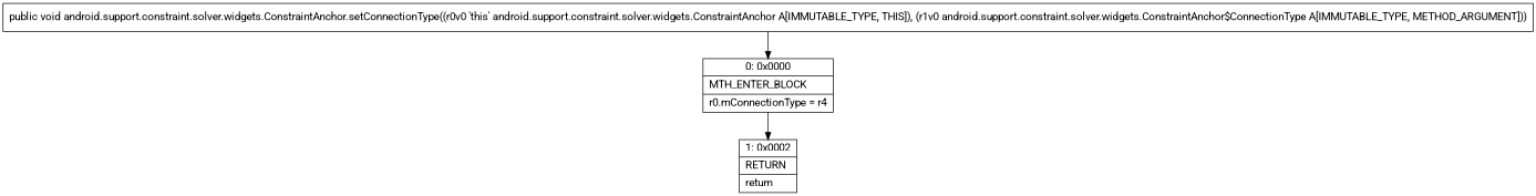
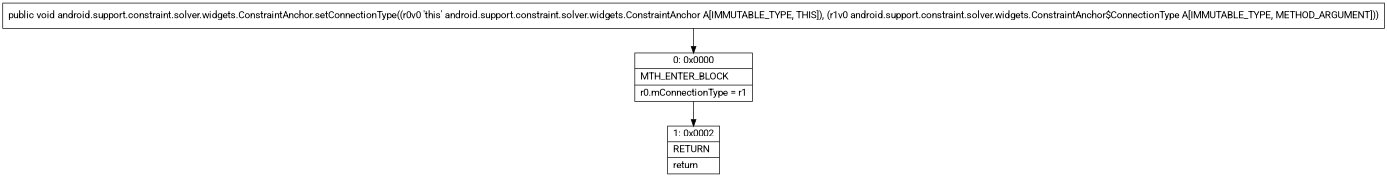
  digraph {
    fontname=Roboto
    node [shape=record fontname=Roboto]
    edge [fontname=Roboto]
-   n1 [label="{0\:\ 0x0000|MTH_ENTER_BLOCK\l|r0.mConnectionType = r4\l}"]
+   n1 [label="{0\:\ 0x0000|MTH_ENTER_BLOCK\l|r0.mConnectionType = r1\l}"]
    n2 [label="{1\:\ 0x0002|RETURN\l|return\l}"]
    n3 [label="{public void android.support.constraint.solver.widgets.ConstraintAnchor.setConnectionType((r0v0 'this' android.support.constraint.solver.widgets.ConstraintAnchor A[IMMUTABLE_TYPE, THIS]), (r1v0 android.support.constraint.solver.widgets.ConstraintAnchor$ConnectionType A[IMMUTABLE_TYPE, METHOD_ARGUMENT])) }"]
    n1 -> n2
    n3 -> n1
  }
